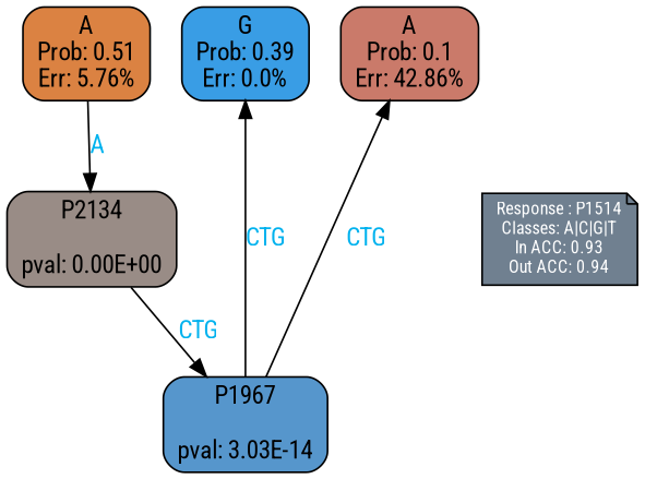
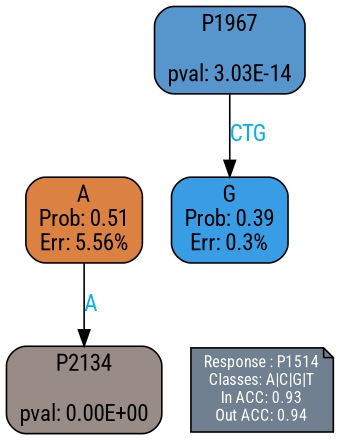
  digraph {
    fontname="Roboto Condensed"
    ranksep=equally
    splines=polylines
    node [color=black fontname="Roboto Condensed" shape=box style="filled, rounded"]
    edge [fontcolor=deepskyblue2 fontname="Roboto Condensed"]
-   n1 [fillcolor="#db8242" label="A\nProb: 0.51\nErr: 5.76%"]
-   n2 [fillcolor="#399de5" label="G\nProb: 0.39\nErr: 0.0%"]
-   n3 [fillcolor="#ca7a6a" label="A\nProb: 0.1\nErr: 42.86%"]
+   n1 [fillcolor="#db8242" label="A\nProb: 0.51\nErr: 5.56%"]
+   n2 [fillcolor="#399de5" label="G\nProb: 0.39\nErr: 0.3%"]
    n4 [align=left fillcolor=slategray fontcolor=white fontsize=10 label="Response : P1514\nClasses: A|C|G|T\nIn ACC: 0.93\nOut ACC: 0.94\n" shape=note style=filled]
    n5 [fillcolor="#998c86" label="P2134\n\npval: 0.00E+00"]
    n6 [fillcolor="#5696cc" label="P1967\n\npval: 3.03E-14"]
    subgraph sub_1 {
      rank=same
      n1
      n2
-     n3
    }
    subgraph sub_2 {
      rank=same
      n4
      n5
    }
    n1 -> n5 [label=A]
-   n5 -> n6 [label=CTG]
    n6 -> n2 [label=CTG]
-   n6 -> n3 [label=CTG]
  }
